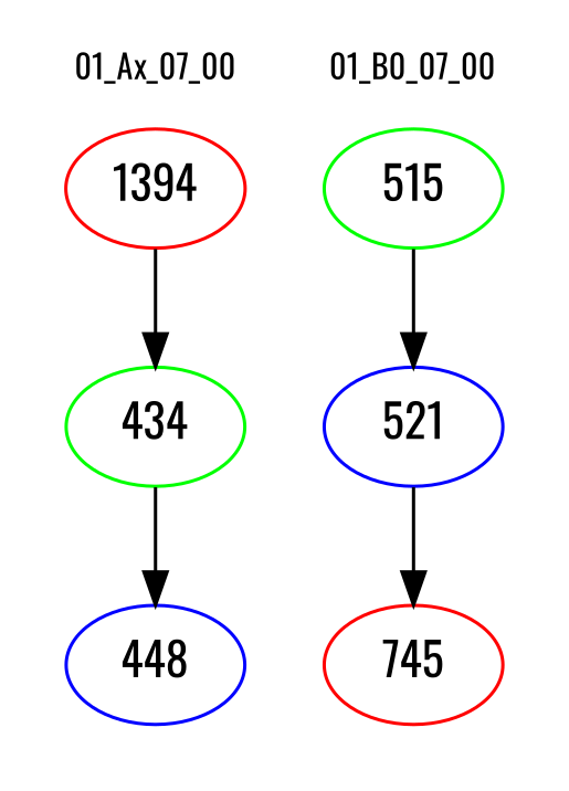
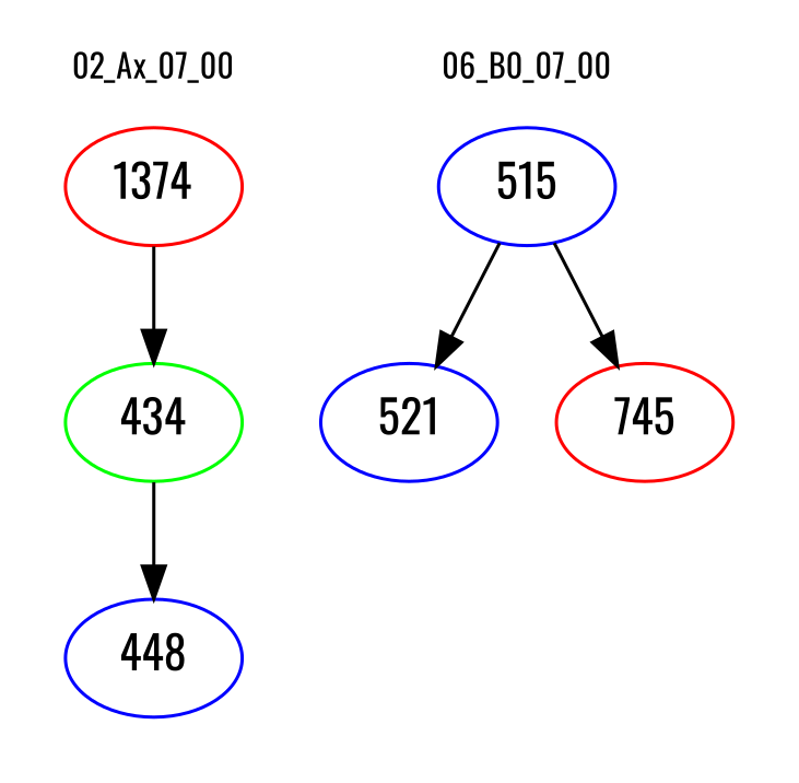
  digraph {
    fontname=Oswald
    node [color=green fontname=Oswald]
    edge [color=black fontname=Oswald]
    n1 [label=434]
    n2 [color=blue label=448]
-   n3 [color=red label=1394]
-   n4 [label=515]
+   n3 [color=red label=1374]
+   n4 [color=blue label=515]
    n5 [color=blue label=521]
    n6 [color=red label=745]
    subgraph cluster_1 {
      color=white
      fontsize=10
-     label="01_Ax_07_00"
+     label="02_Ax_07_00"
      n1
      n2
      n3
    }
    subgraph cluster_2 {
      color=white
      fontsize=10
-     label="01_B0_07_00"
+     label="06_B0_07_00"
      n4
      n5
      n6
    }
    n1 -> n2
    n3 -> n1
    n4 -> n5
-   n5 -> n6
+   n4 -> n6
  }
